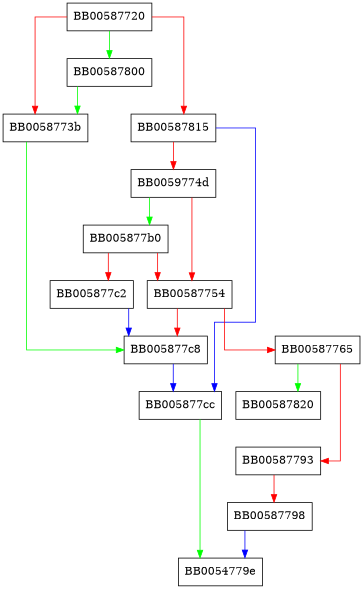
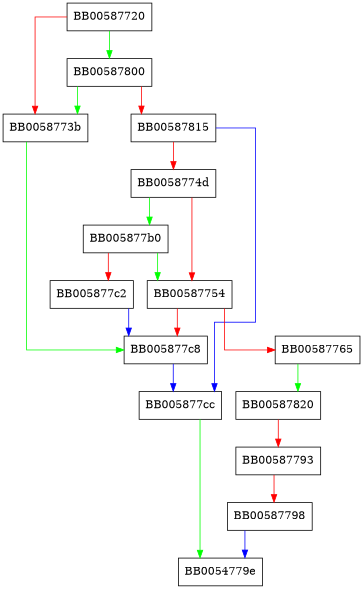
  digraph {
    splines=ortho
    node [shape=box]
    edge [color=red]
    BB00587720
    BB00587800
    BB0058773b
    BB00587815
    BB005877c8
-   BB0058774d [label=BB0059774d]
+   BB0058774d
    BB005877cc
    BB005877b0
    BB00587754
    n10 [label=BB0054779e]
    BB005877c2
    BB00587765
    BB00587820
    BB00587793
    BB00587798
    BB00587720 -> BB00587800 [color=green]
    BB00587720 -> BB0058773b
    BB00587800 -> BB0058773b [color=green]
-   BB00587720 -> BB00587815
+   BB00587800 -> BB00587815
    BB0058773b -> BB005877c8 [color=green]
    BB00587815 -> BB0058774d
    BB00587815 -> BB005877cc [color=blue]
    BB005877c8 -> BB005877cc [color=blue]
    BB0058774d -> BB005877b0 [color=green]
    BB0058774d -> BB00587754
    BB005877cc -> n10 [color=green]
-   BB005877b0 -> BB00587754
+   BB005877b0 -> BB00587754 [color=green]
    BB005877b0 -> BB005877c2
    BB00587754 -> BB005877c8
    BB00587754 -> BB00587765
    BB005877c2 -> BB005877c8 [color=blue]
    BB00587765 -> BB00587820 [color=green]
-   BB00587765 -> BB00587793
+   BB00587820 -> BB00587793
    BB00587793 -> BB00587798
    BB00587798 -> n10 [color=blue]
  }
